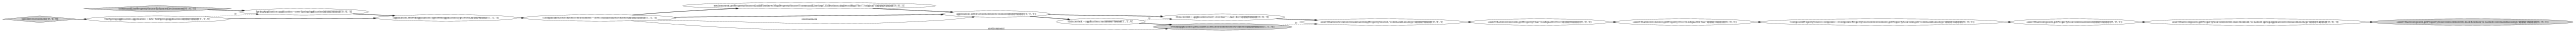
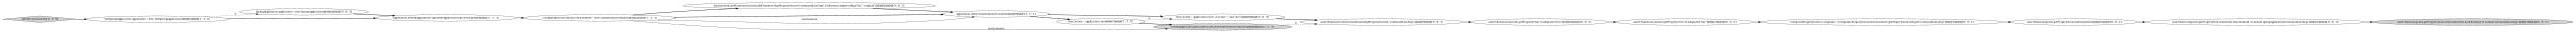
  digraph {
    fontname="Noto Serif"
    rankdir=LR
    node [fillcolor=white fontname="Noto Serif" shape=ellipse style=filled]
    edge [fontname="Noto Serif" style=bold]
    n1 [label="TestSpringApplication application = new TestSpringApplication()@@@3@@@['1', '1', '0']"]
    n2 [label="application.setWebApplicationType(WebApplicationType.NONE)@@@4@@@['1', '1', '1']"]
    n3 [label="SpringApplication application = new SpringApplication()@@@3@@@['0', '0', '1']"]
    n4 [label="ConfigurableEnvironment environment = new StandardEnvironment()@@@5@@@['1', '1', '1']"]
    n5 [label="application.setEnvironment(environment)@@@7@@@['1', '1', '1']"]
    n6 [label="this.context = application.run()@@@7@@@['1', '1', '0']"]
    n7 [label="this.context = application.run(\"--foo=bar\",\"--bar=foo\")@@@8@@@['0', '0', '1']"]
    n8 [fillcolor=lightgray label="verify(application.getLoader()).setEnvironment(environment)@@@8@@@['1', '1', '0']"]
    n9 [label="assertThat(environment).has(matchingPropertySource(,\"commandLineArgs\"))@@@9@@@['0', '0', '1']"]
-   n10 [fillcolor=lightgray label="commandLinePropertySourceEnhancesEnvironment['0', '0', '1']" shape=diamond]
    n11 [label="assertThat(environment.getProperty(\"foo\")).isEqualTo(\"bar\")@@@11@@@['0', '0', '1']"]
    n12 [label="CompositePropertySource composite = (CompositePropertySource)environment.getPropertySources().get(\"commandLineArgs\")@@@12@@@['0', '0', '1']"]
    n13 [label="assertThat(composite.getPropertySources()).hasSize(2)@@@13@@@['0', '0', '1']"]
    n14 [label="assertThat(environment.getProperty(\"bar\")).isEqualTo(\"foo\")@@@10@@@['0', '0', '1']"]
    n15 [label="environment.getPropertySources().addFirst(new MapPropertySource(\"commandLineArgs\",Collections.singletonMap(\"foo\",\"original\")))@@@6@@@['0', '0', '1']"]
    n16 [label="assertThat(composite.getPropertySources()).first().matches(null,\"is named springApplicationCommandLineArgs\")@@@14@@@['0', '0', '1']"]
    n17 [fillcolor=lightgray label="assertThat(composite.getPropertySources()).element(1).matches(null,\"is named commandLineArgs\")@@@15@@@['0', '0', '1']"]
    n18 [fillcolor=lightgray label="customEnvironment['0', '1', '0']" shape=diamond]
    n1 -> n2
    n1 -> n3 [label=0 style=dashed]
    n2 -> n4
    n3 -> n2
    n4 -> n5
    n4 -> n5 [label=environment style=solid]
    n4 -> n8 [label=environment style=solid]
    n4 -> n15
    n5 -> n6
    n5 -> n7
    n6 -> n7 [label=0 style=dashed]
    n6 -> n8
    n7 -> n9
    n8 -> n9 [label=0 style=dashed]
    n9 -> n14
-   n10 -> n3
    n11 -> n12
    n12 -> n13
    n13 -> n16
    n14 -> n11
    n15 -> n5
    n16 -> n17
    n18 -> n1
  }
